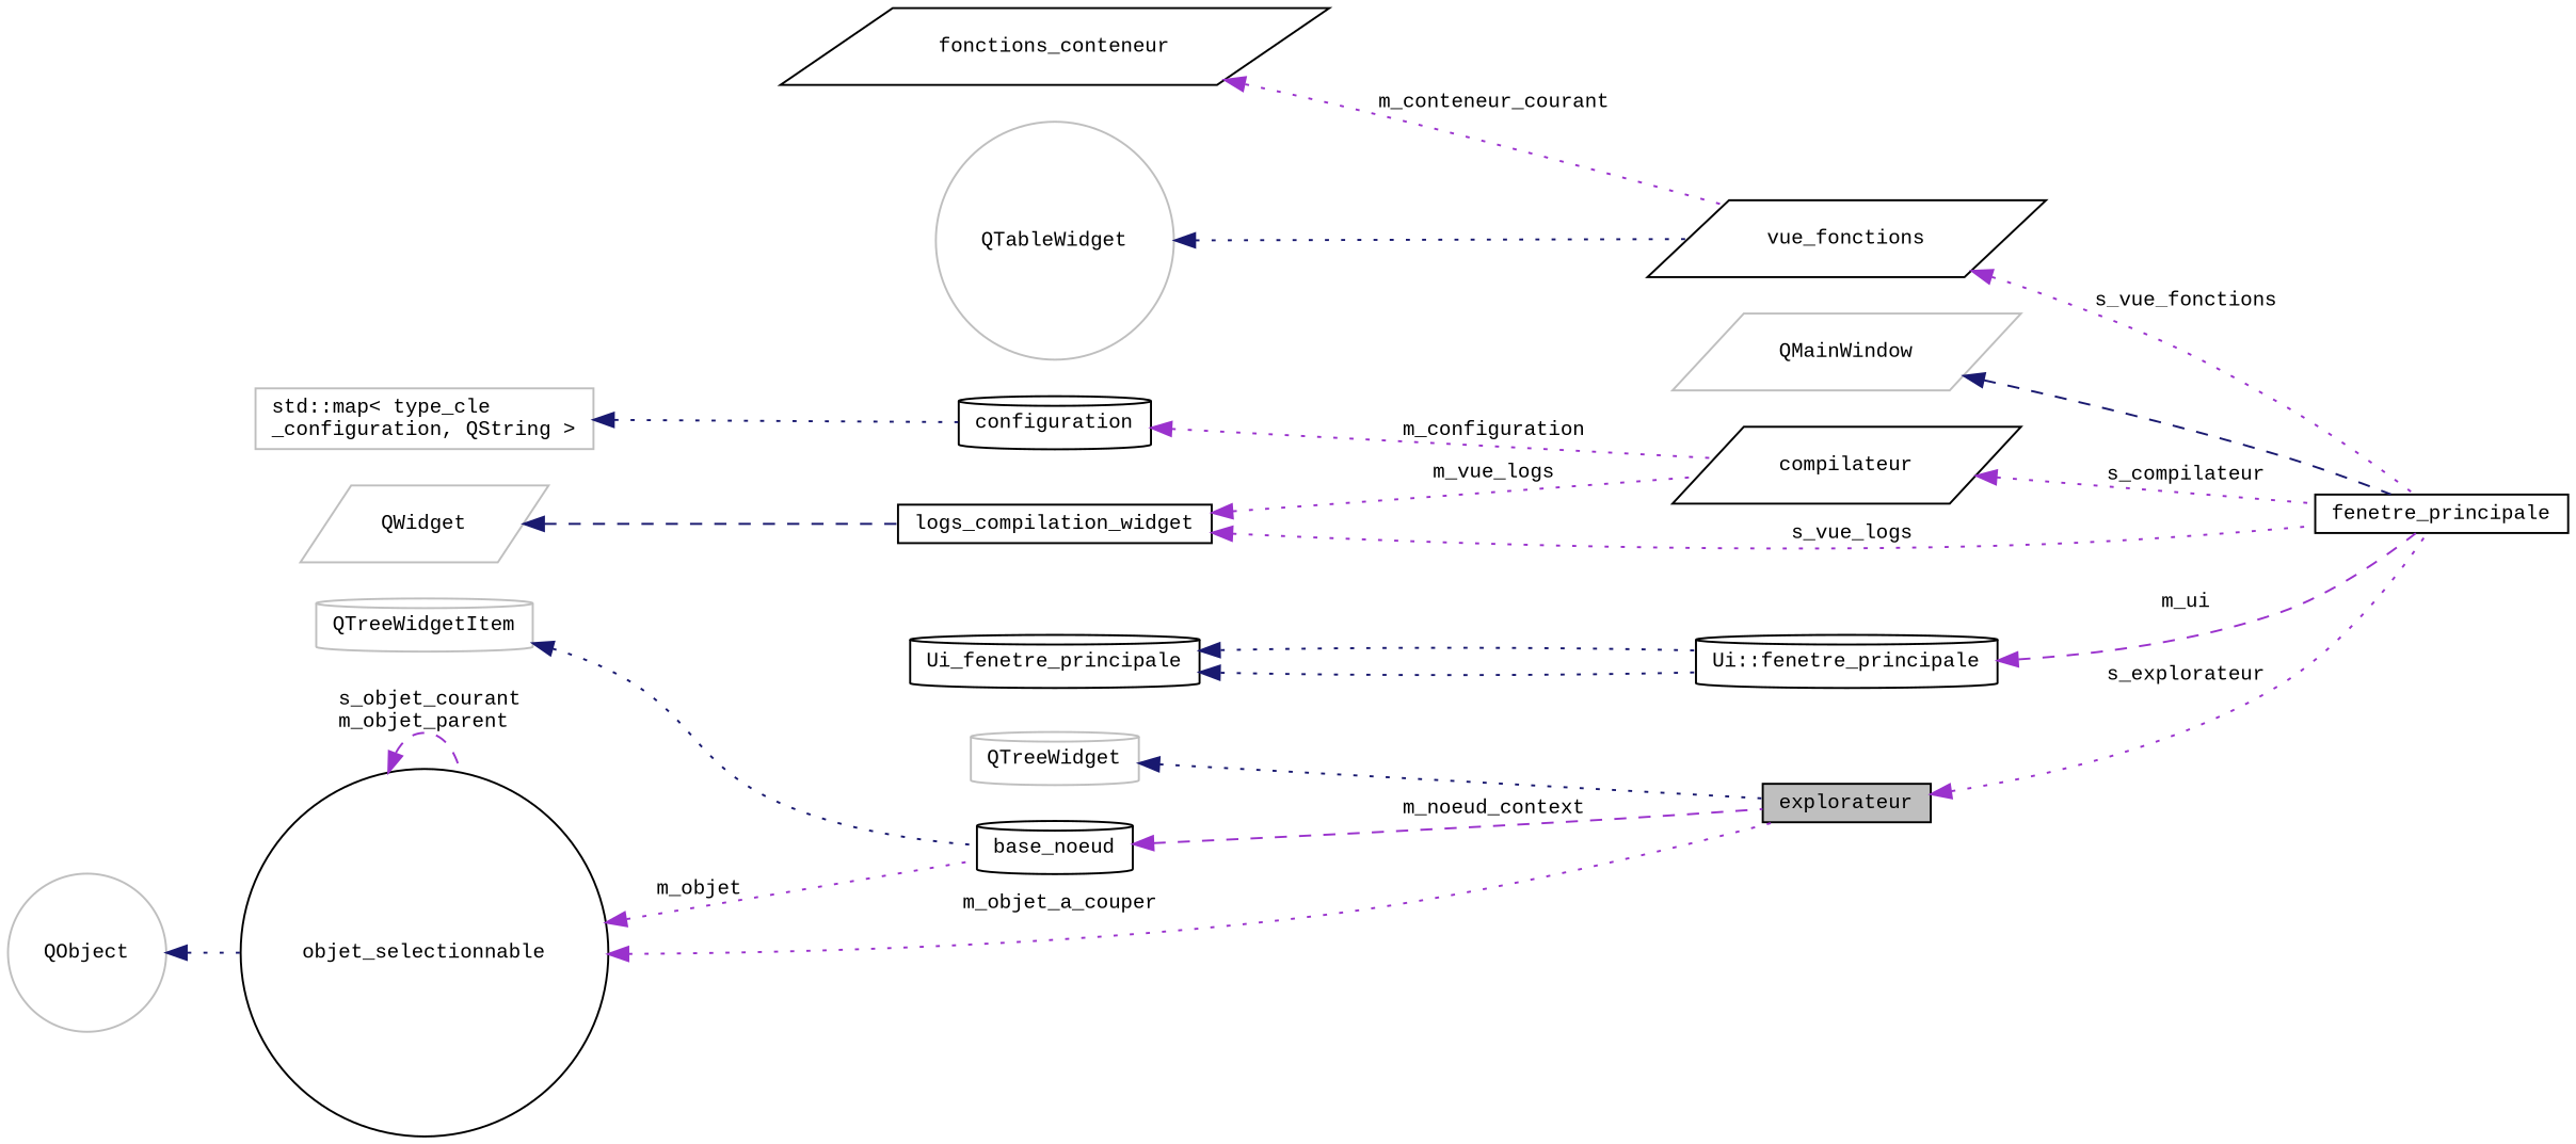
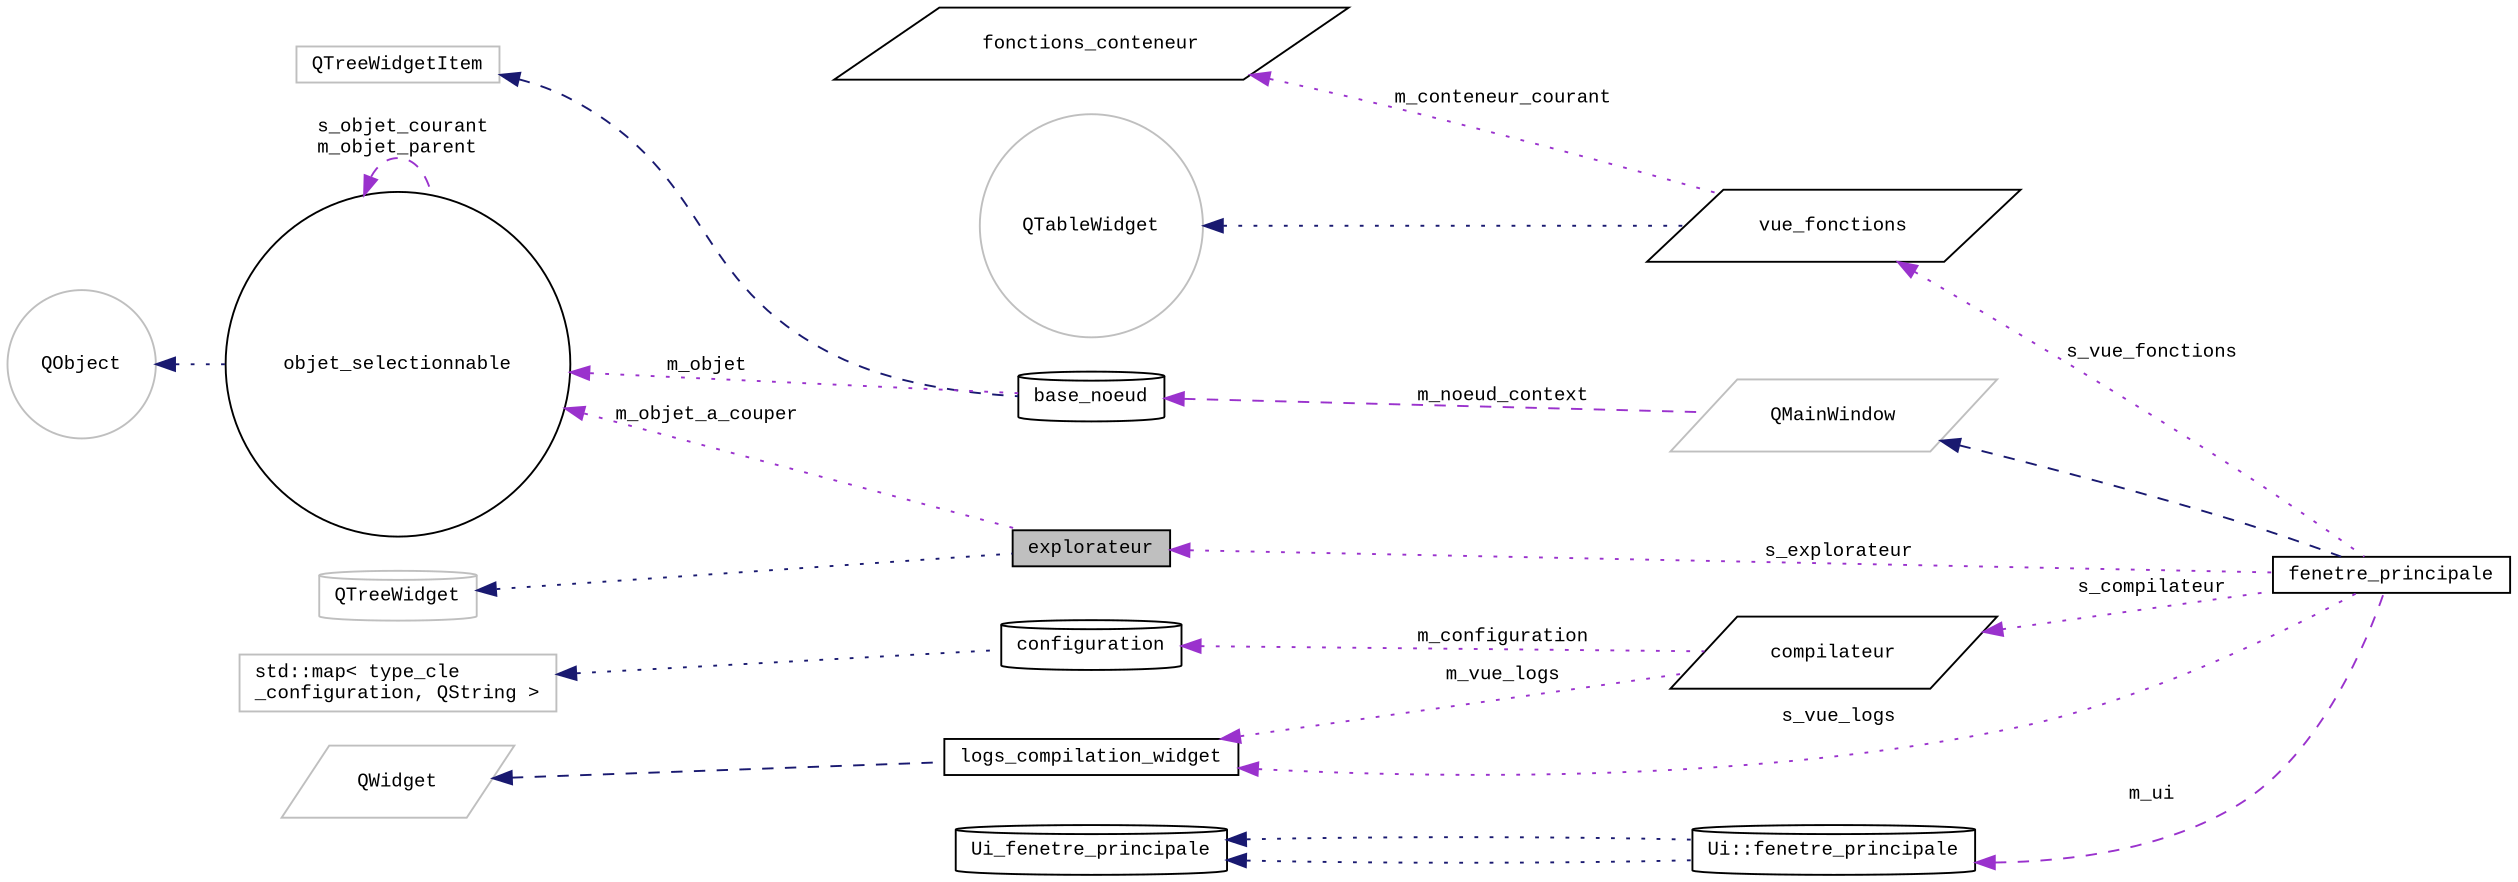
  digraph {
    fontname="Liberation Mono"
    rankdir=LR
    node [color=black fillcolor=white fontname="Liberation Mono" fontsize=10 shape=cylinder style=filled]
    edge [color=darkorchid3 dir=back fontname="Liberation Mono" fontsize=10 labelfontname=Helvetica labelfontsize=10 style=dotted]
    n1 [fillcolor=grey75 fontcolor=black height=0.2 label=explorateur shape=box width=0.4]
    n2 [height=0.2 label=fenetre_principale shape=box width=0.4]
    n3 [color=grey75 height=0.2 label=QTreeWidget width=0.4]
    n4 [height=0.2 label=base_noeud width=0.4]
-   n5 [color=grey75 height=0.2 label=QTreeWidgetItem width=0.4]
+   n5 [color=grey75 height=0.2 label=QTreeWidgetItem shape=box width=0.4]
    n6 [height=0.2 label=objet_selectionnable shape=circle width=0.4]
    n7 [height=0.2 label=fonctions_conteneur shape=parallelogram width=0.4]
    n8 [height=0.2 label=vue_fonctions shape=parallelogram width=0.4]
    n9 [color=grey75 height=0.2 label=QObject shape=circle width=0.4]
    n10 [color=grey75 height=0.2 label=QMainWindow shape=parallelogram width=0.4]
    n11 [height=0.2 label=compilateur shape=parallelogram width=0.4]
    n12 [height=0.2 label=configuration width=0.4]
    n13 [color=grey75 height=0.2 label="std::map\< type_cle\l_configuration, QString \>" shape=box width=0.4]
    n14 [height=0.2 label=logs_compilation_widget shape=box width=0.4]
    n15 [color=grey75 height=0.2 label=QWidget shape=parallelogram width=0.4]
    n16 [height=0.2 label="Ui::fenetre_principale" width=0.4]
    n17 [height=0.2 label=Ui_fenetre_principale width=0.4]
    n18 [color=grey75 height=0.2 label=QTableWidget shape=circle width=0.4]
    n1 -> n2 [label=" s_explorateur"]
    n3 -> n1 [color=midnightblue]
-   n4 -> n1 [label=" m_noeud_context" style=dashed]
-   n5 -> n4 [color=midnightblue]
+   n4 -> n10 [label=" m_noeud_context" style=dashed]
+   n5 -> n4 [color=midnightblue style=dashed]
    n6 -> n1 [label=" m_objet_a_couper"]
    n6 -> n4 [label=" m_objet"]
    n6 -> n6 [label=" s_objet_courant\nm_objet_parent" style=dashed]
    n7 -> n8 [label=" m_conteneur_courant"]
    n8 -> n2 [label=" s_vue_fonctions"]
    n9 -> n6 [color=midnightblue]
    n10 -> n2 [color=midnightblue style=dashed]
    n11 -> n2 [label=" s_compilateur"]
    n12 -> n11 [label=" m_configuration"]
    n13 -> n12 [color=midnightblue]
    n14 -> n2 [label=" s_vue_logs"]
    n14 -> n11 [label=" m_vue_logs"]
    n15 -> n14 [color=midnightblue style=dashed]
    n16 -> n2 [label=" m_ui" style=dashed]
    n17 -> n16 [color=midnightblue]
    n17 -> n16 [color=midnightblue]
    n18 -> n8 [color=midnightblue]
  }
